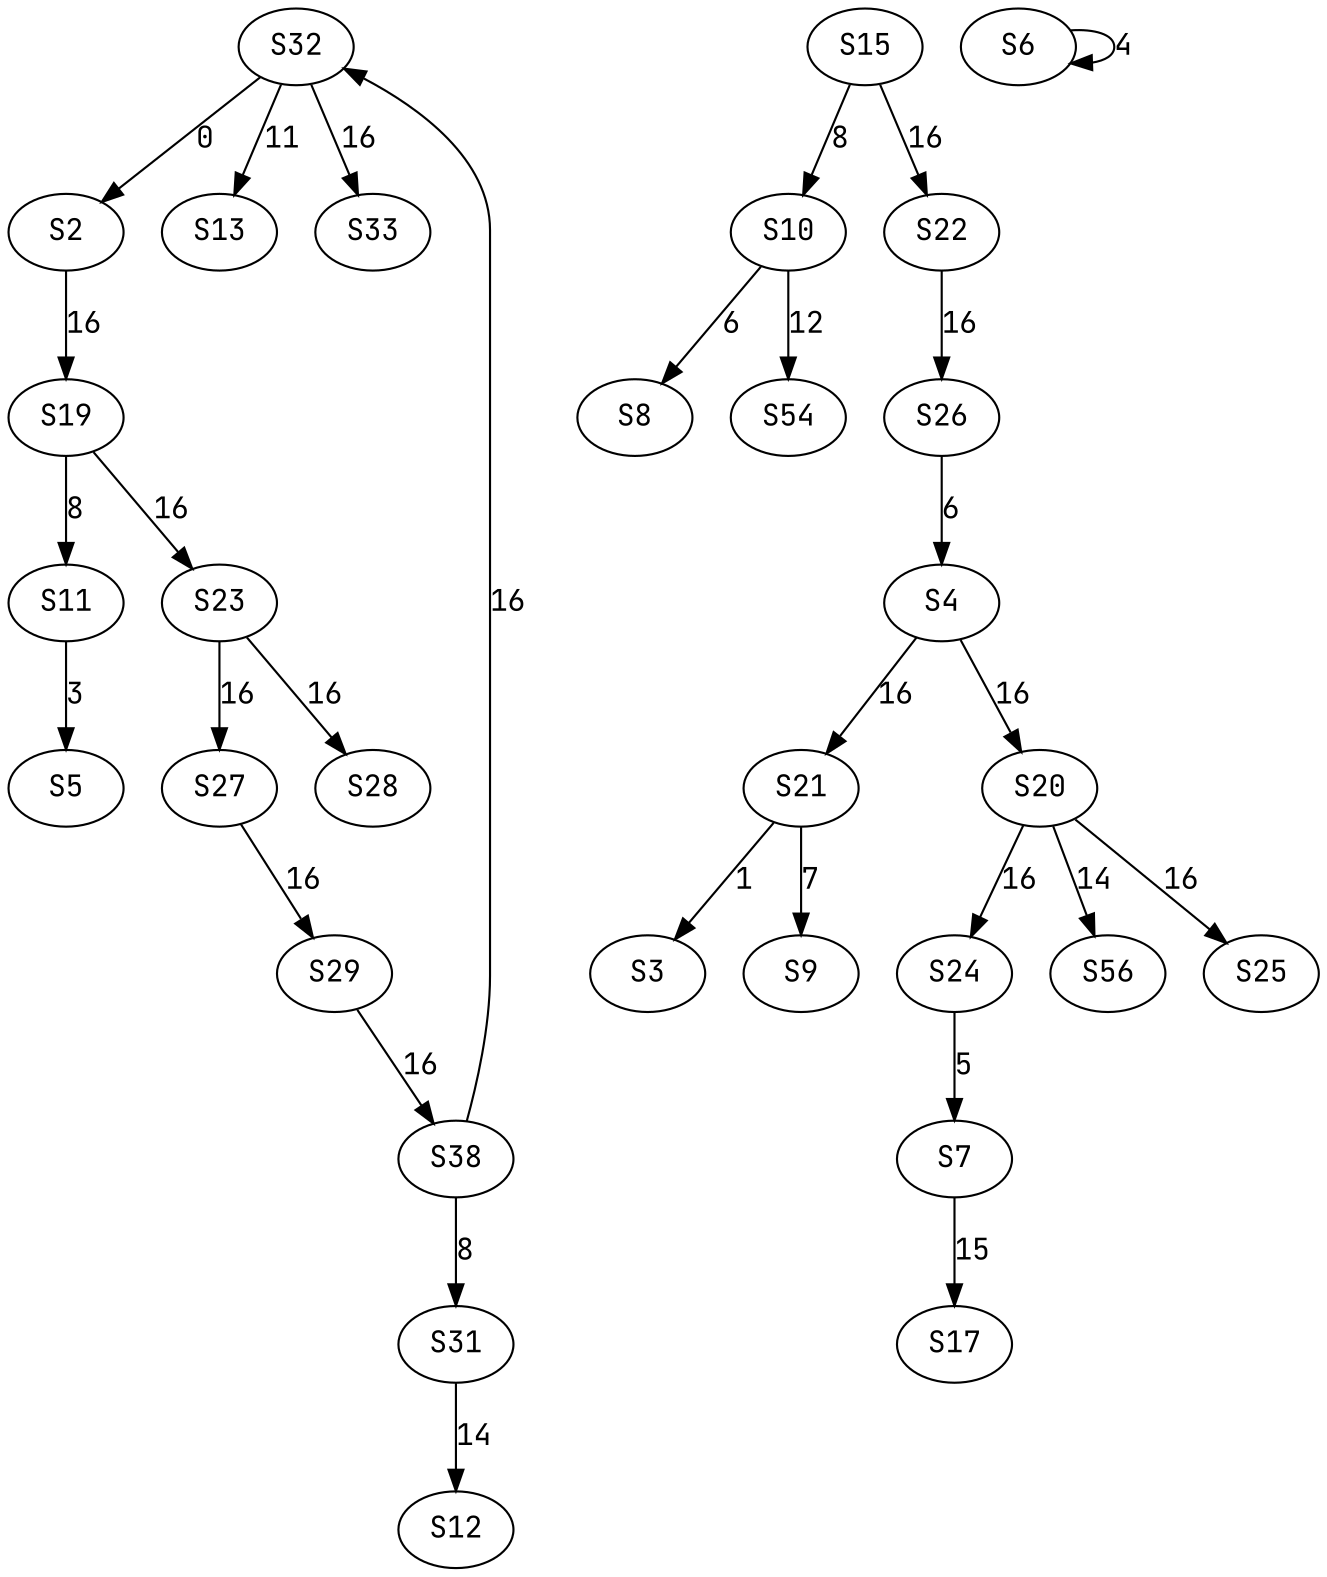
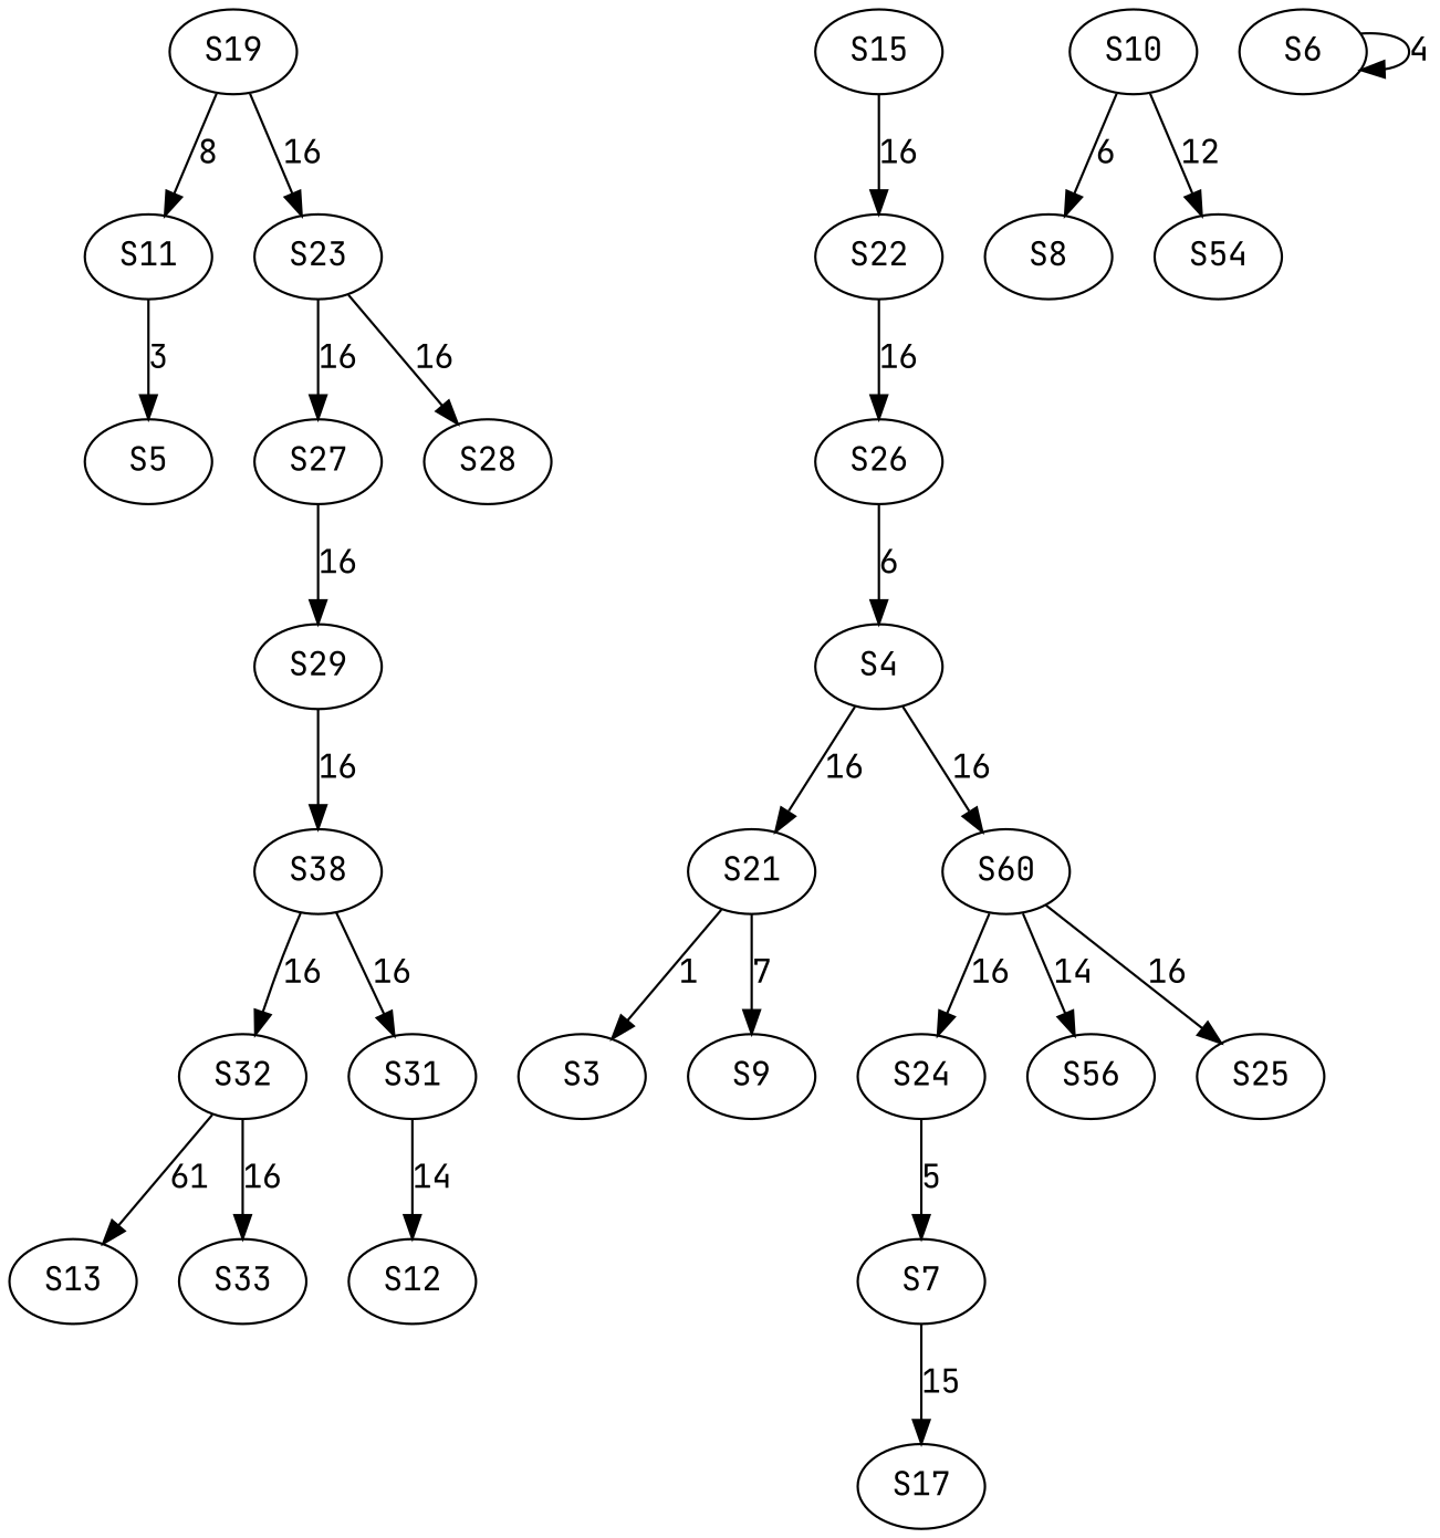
  strict digraph {
    fontname="JetBrains Mono"
    node [fontname="JetBrains Mono"]
    edge [fontname="JetBrains Mono"]
    S32
-   S2
    S13
    S33
    S19
    S11
    S23
    S21
    S3
    S9
    S26
    S4
-   S20
+   S20 [label=S60]
    S24
    n15 [label=S56]
    S25
    S5
    S15
    S10
    S22
    S6
    S7
    S17
    S8
    n25 [label=S54]
    S27
    S28
    S31
    S12
    S29
    n31 [label=S38]
-   S32 -> S2 [label=0]
-   S32 -> S13 [label=11]
+   S32 -> S13 [label=61]
    S32 -> S33 [label=16]
-   S2 -> S19 [label=16]
    S19 -> S11 [label=8]
    S19 -> S23 [label=16]
    S11 -> S5 [label=3]
    S23 -> S27 [label=16]
    S23 -> S28 [label=16]
    S21 -> S3 [label=1]
    S21 -> S9 [label=7]
    S26 -> S4 [label=6]
    S4 -> S21 [label=16]
    S4 -> S20 [label=16]
    S20 -> S24 [label=16]
    S20 -> n15 [label=14]
    S20 -> S25 [label=16]
    S24 -> S7 [label=5]
-   S15 -> S10 [label=8]
    S15 -> S22 [label=16]
    S10 -> S8 [label=6]
    S10 -> n25 [label=12]
    S22 -> S26 [label=16]
    S6 -> S6 [label=4]
    S7 -> S17 [label=15]
    S27 -> S29 [label=16]
    S31 -> S12 [label=14]
    S29 -> n31 [label=16]
    n31 -> S32 [label=16]
-   n31 -> S31 [label=8]
+   n31 -> S31 [label=16]
  }
